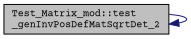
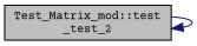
  digraph {
    rankdir=TB
    fontname="Courier Prime"
-   n1 [color=black fillcolor=grey75 fontcolor=black fontname="Courier Prime" fontsize=10 height=0.2 label="Test_Matrix_mod::test\l_genInvPosDefMatSqrtDet_2" shape=record style=filled width=0.4]
+   n1 [color=black fillcolor=grey75 fontcolor=black fontname="Courier Prime" fontsize=10 height=0.2 label="Test_Matrix_mod::test\l_test_2" shape=record style=filled width=0.4]
    n1 -> n1 [color=midnightblue fontname="Courier Prime" fontsize=10 labelfontname=Helvetica labelfontsize=10 style=solid]
  }
